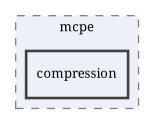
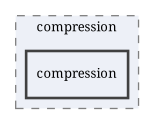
  digraph {
    compound=true
    fontname="Noto Serif"
    n1 [color=grey25 fillcolor="#edf0f7" fontname="Noto Serif" fontsize=10 label=compression shape=box style="filled,bold,"]
    subgraph cluster_1 {
      bgcolor="#edf0f7"
      fontsize=10
-     label=mcpe
+     label=compression
      pencolor=grey50
      style="filled,dashed,"
      n1
    }
  }
